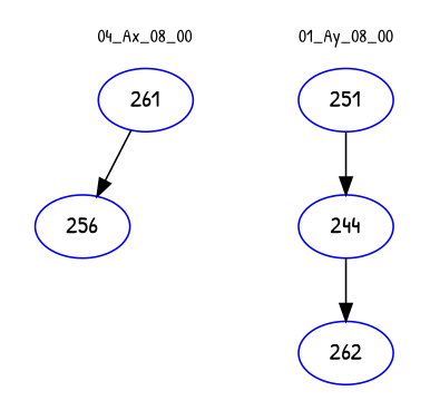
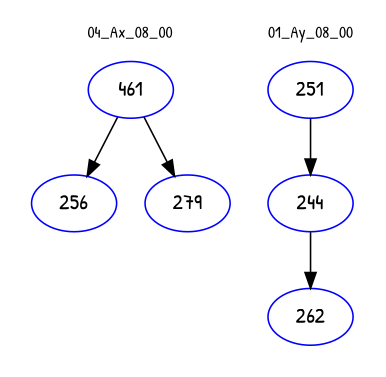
  digraph {
    fontname="Patrick Hand"
    node [color=blue fontname="Patrick Hand"]
    edge [color=black fontname="Patrick Hand"]
-   n1 [label=261]
+   n1 [label=461]
    n2 [label=256]
+   n3 [label=279]
    n4 [label=251]
    n5 [label=244]
    n6 [label=262]
    subgraph cluster_1 {
      color=white
      fontsize=10
      label="04_Ax_08_00"
      n1
      n2
+     n3
    }
    subgraph cluster_2 {
      color=white
      fontsize=10
      label="01_Ay_08_00"
      n4
      n5
      n6
    }
    n1 -> n2
+   n1 -> n3
    n4 -> n5
    n5 -> n6
  }
